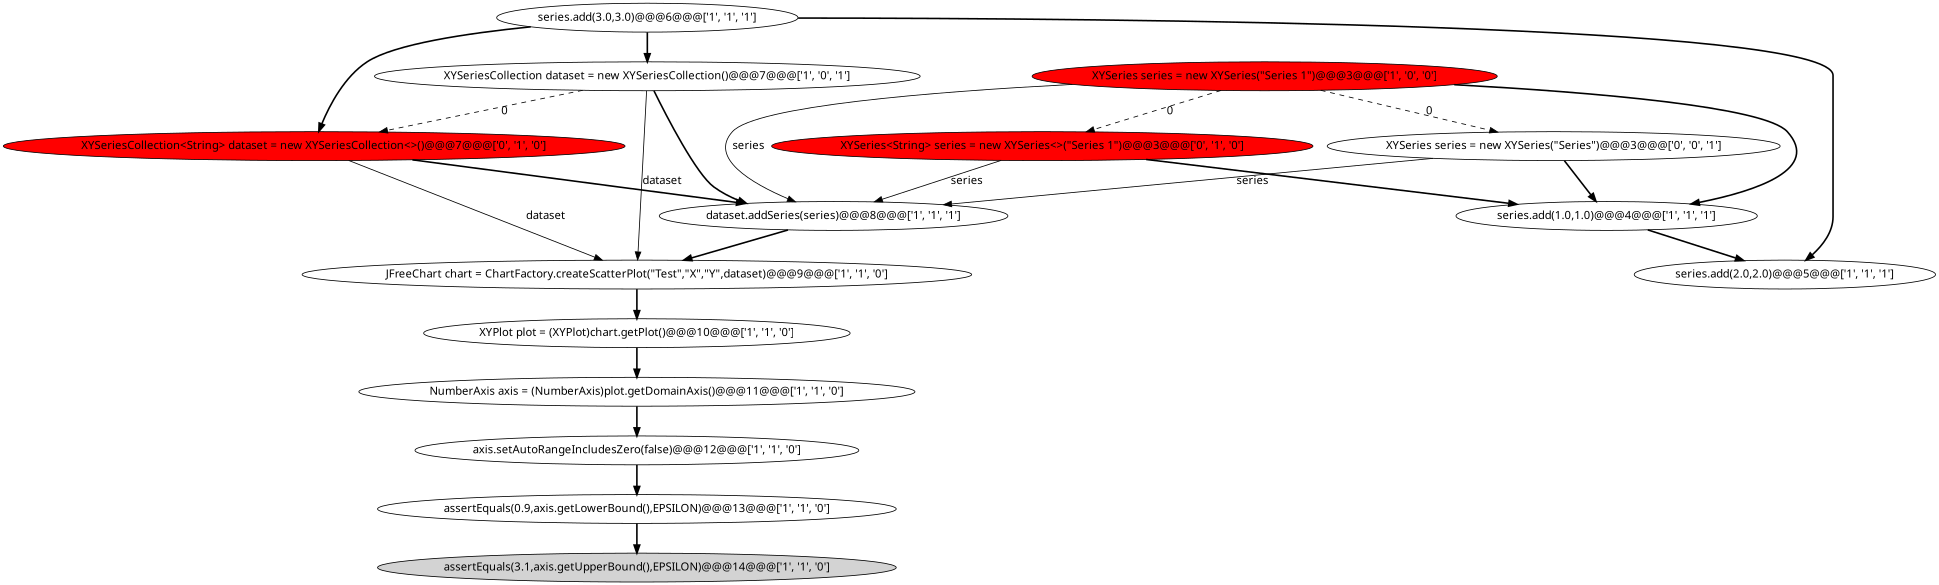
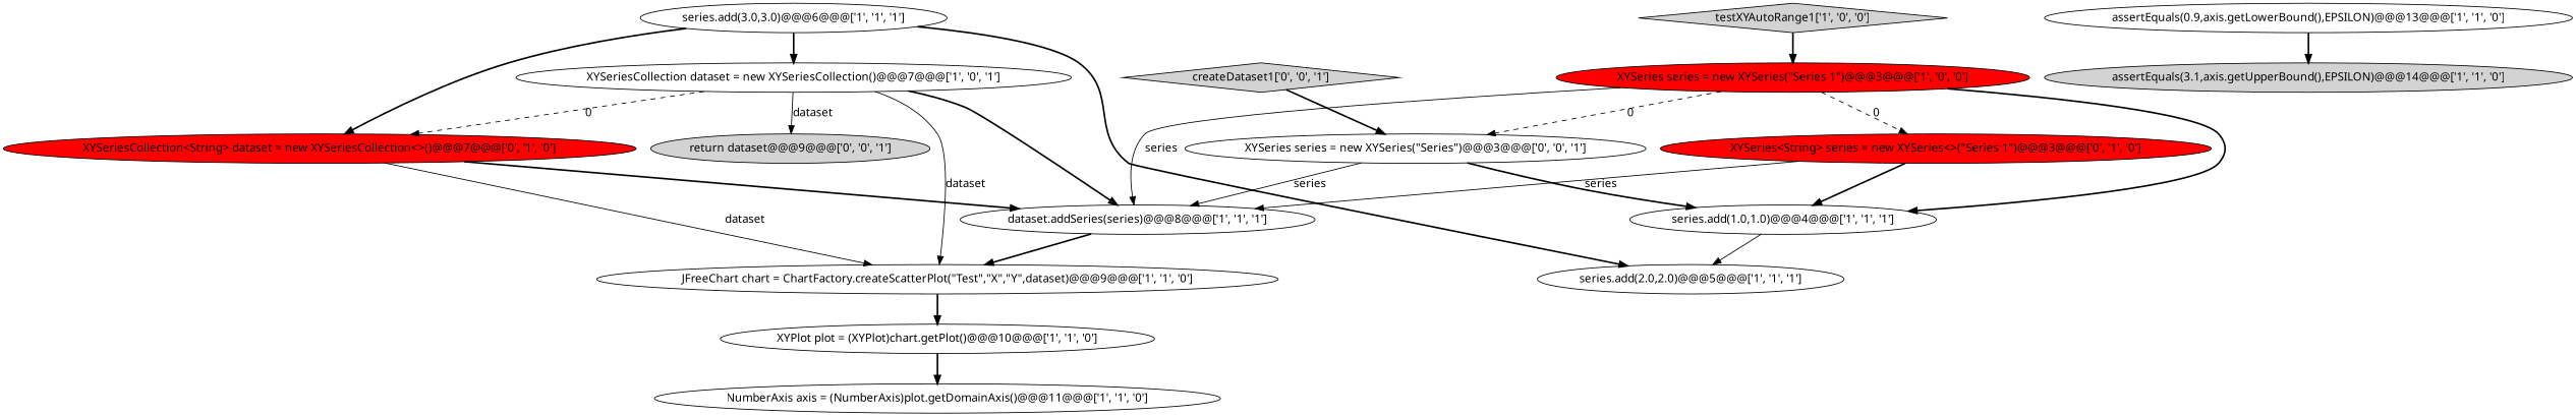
  digraph {
    fontname="Noto Sans"
    node [fillcolor=white fontname="Noto Sans" shape=ellipse style=filled]
    edge [fontname="Noto Sans" style=bold]
    n1 [label="dataset.addSeries(series)@@@8@@@['1', '1', '1']"]
    n2 [label="JFreeChart chart = ChartFactory.createScatterPlot(\"Test\",\"X\",\"Y\",dataset)@@@9@@@['1', '1', '0']"]
    n3 [label="XYPlot plot = (XYPlot)chart.getPlot()@@@10@@@['1', '1', '0']"]
+   n4 [fillcolor=lightgray label="return dataset@@@9@@@['0', '0', '1']"]
    n5 [label="NumberAxis axis = (NumberAxis)plot.getDomainAxis()@@@11@@@['1', '1', '0']"]
-   n6 [label="axis.setAutoRangeIncludesZero(false)@@@12@@@['1', '1', '0']"]
    n7 [label="assertEquals(0.9,axis.getLowerBound(),EPSILON)@@@13@@@['1', '1', '0']"]
    n8 [label="series.add(3.0,3.0)@@@6@@@['1', '1', '1']"]
    n9 [label="XYSeriesCollection dataset = new XYSeriesCollection()@@@7@@@['1', '0', '1']"]
    n10 [fillcolor=red label="XYSeriesCollection<String> dataset = new XYSeriesCollection<>()@@@7@@@['0', '1', '0']"]
    n11 [label="series.add(2.0,2.0)@@@5@@@['1', '1', '1']"]
    n12 [fillcolor=red label="XYSeries series = new XYSeries(\"Series 1\")@@@3@@@['1', '0', '0']"]
    n13 [label="series.add(1.0,1.0)@@@4@@@['1', '1', '1']"]
    n14 [label="XYSeries series = new XYSeries(\"Series\")@@@3@@@['0', '0', '1']"]
    n15 [fillcolor=red label="XYSeries<String> series = new XYSeries<>(\"Series 1\")@@@3@@@['0', '1', '0']"]
+   n16 [fillcolor=lightgray label="testXYAutoRange1['1', '0', '0']" shape=diamond]
    n17 [fillcolor=lightgray label="assertEquals(3.1,axis.getUpperBound(),EPSILON)@@@14@@@['1', '1', '0']"]
+   n18 [fillcolor=lightgray label="createDataset1['0', '0', '1']" shape=diamond]
    n1 -> n2
    n2 -> n3
    n3 -> n5
-   n5 -> n6
-   n6 -> n7
    n7 -> n17
    n8 -> n9
    n8 -> n10
    n8 -> n11
    n9 -> n1
    n9 -> n2 [label=dataset style=solid]
+   n9 -> n4 [label=dataset style=solid]
    n9 -> n10 [label=0 style=dashed]
    n10 -> n1
    n10 -> n2 [label=dataset style=solid]
    n12 -> n1 [label=series style=solid]
    n12 -> n13
    n12 -> n14 [label=0 style=dashed]
    n12 -> n15 [label=0 style=dashed]
-   n13 -> n11
+   n13 -> n11 [style=solid]
    n14 -> n1 [label=series style=solid]
    n14 -> n13
    n15 -> n1 [label=series style=solid]
    n15 -> n13
+   n16 -> n12
+   n18 -> n14
  }
